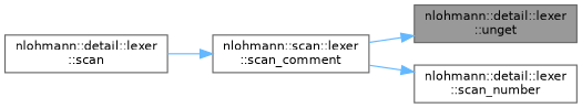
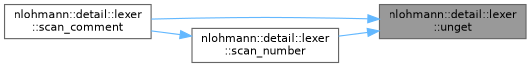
  digraph {
    rankdir=RL
    node [color=grey40 fillcolor=white fontname=Helvetica fontsize=10 shape=box style=filled]
    edge [color=steelblue1 dir=back fontname=Helvetica fontsize=10 labelfontname=Helvetica labelfontsize=10 style=solid]
    n1 [color=gray40 fillcolor=grey60 fontcolor=black height=0.2 label="nlohmann::detail::lexer\l::unget" width=0.4]
-   n2 [height=0.2 label="nlohmann::scan::lexer\l::scan_comment" width=0.4]
+   n2 [height=0.2 label="nlohmann::detail::lexer\l::scan_comment" width=0.4]
    n3 [height=0.2 label="nlohmann::detail::lexer\l::scan_number" width=0.4]
-   n4 [height=0.2 label="nlohmann::detail::lexer\l::scan" width=0.4]
    n1 -> n2
-   n2 -> n4
+   n1 -> n3
    n3 -> n2
  }
